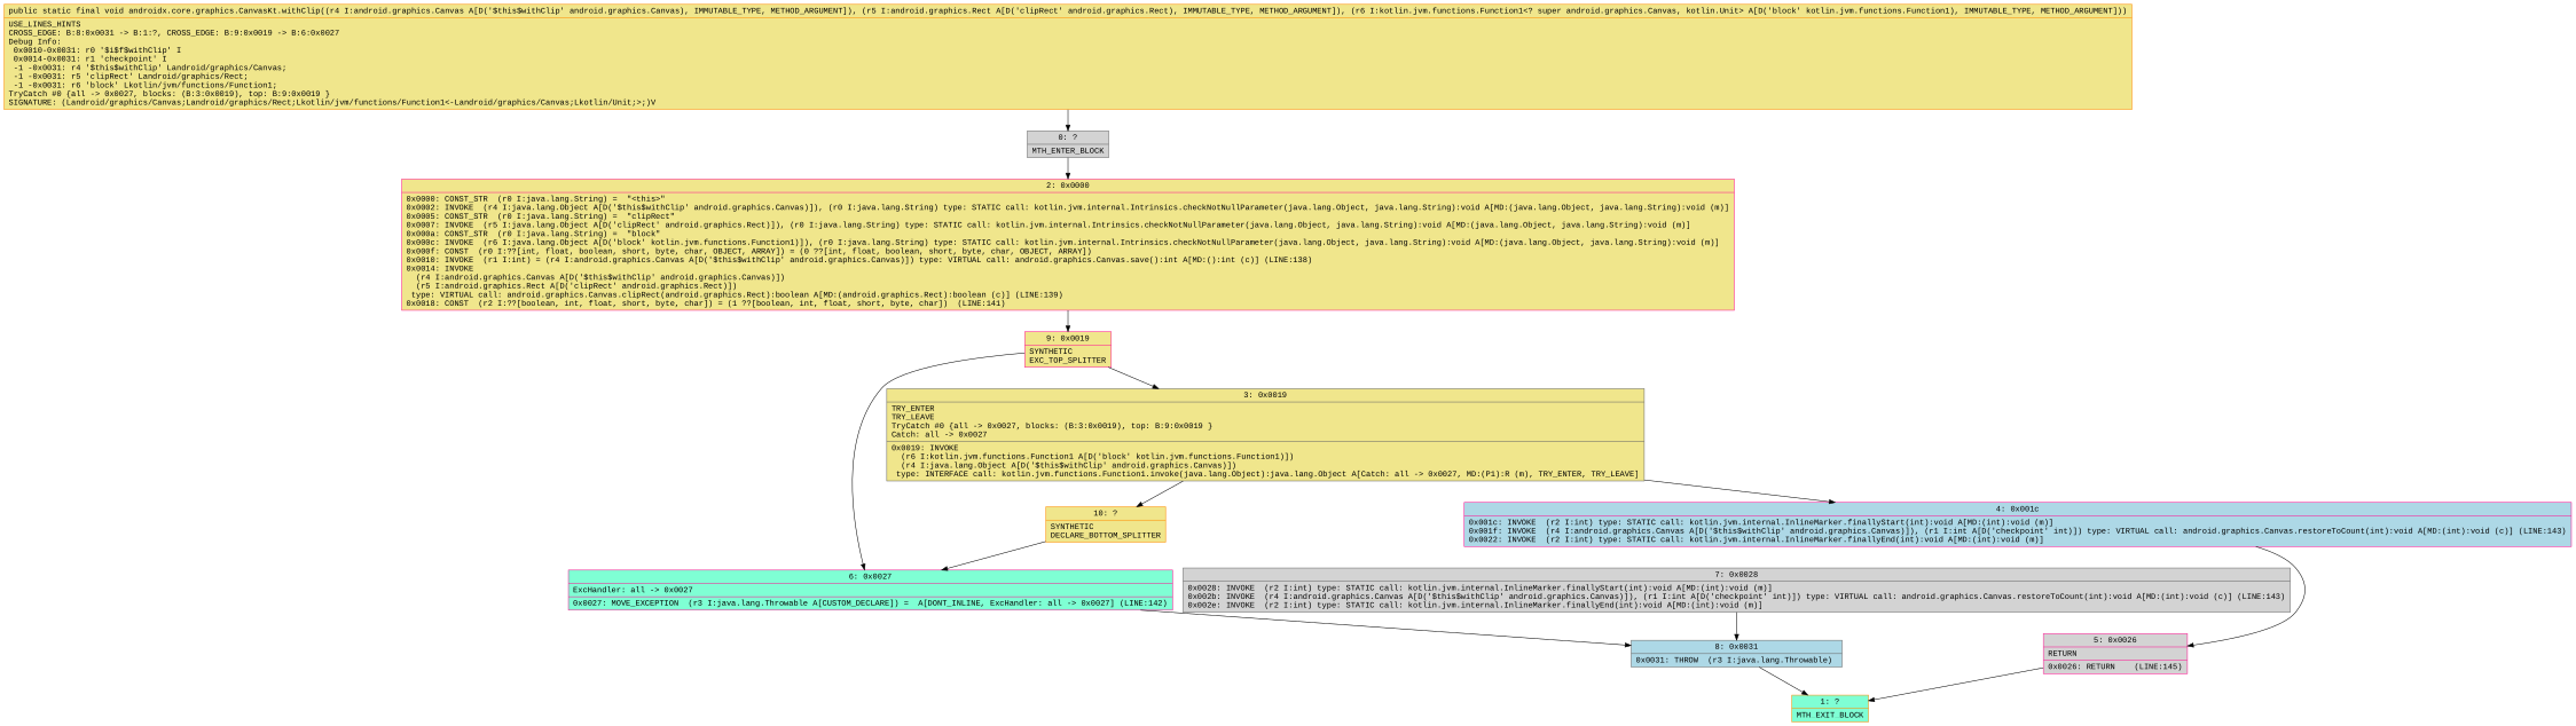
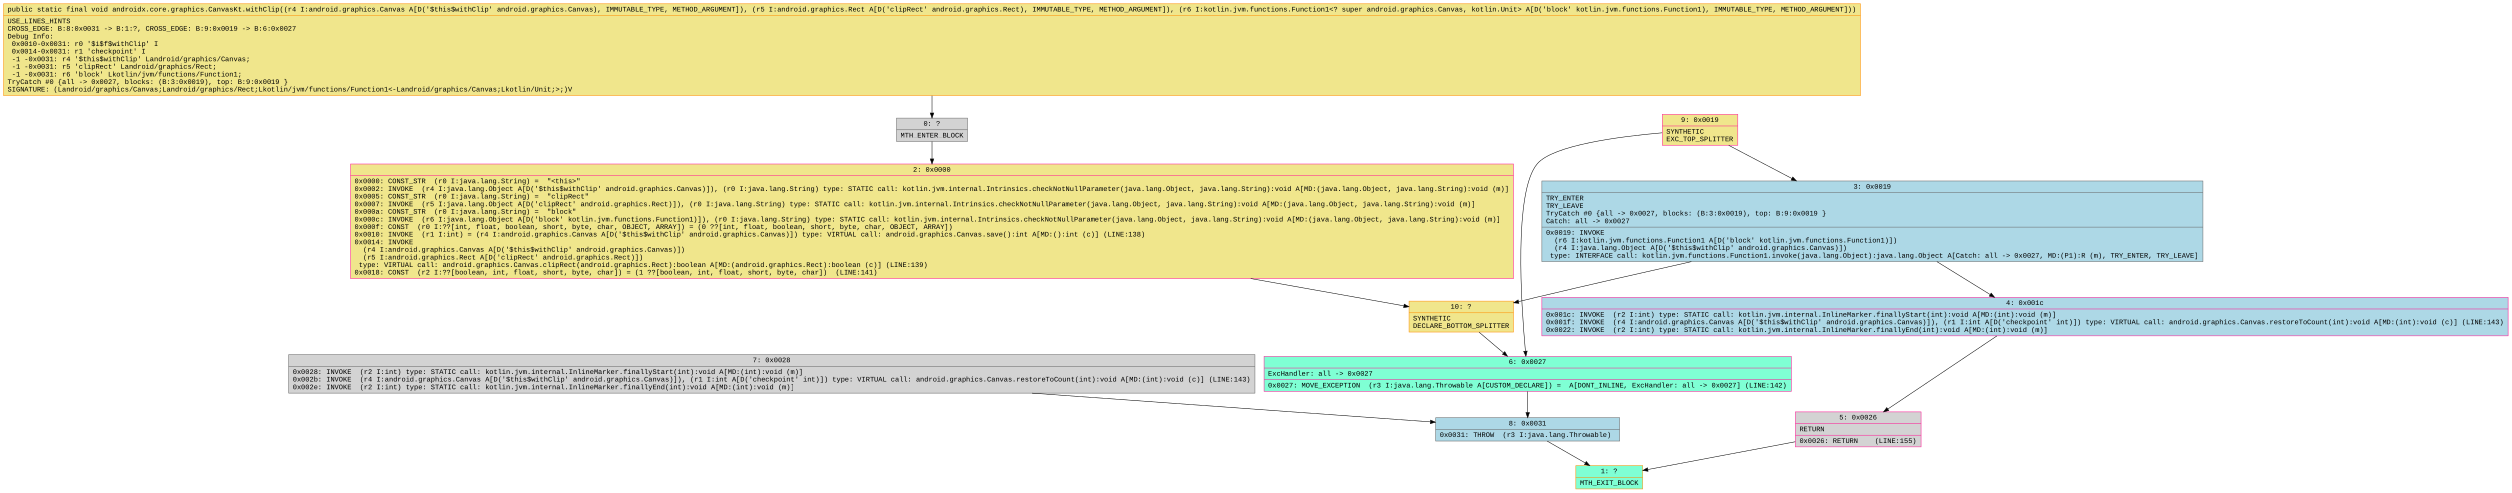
  digraph {
    fontname="Liberation Mono"
    node [color=deeppink fillcolor=khaki fontname="Liberation Mono" shape=record style=filled]
    edge [fontname="Liberation Mono"]
    n1 [color=gray40 fillcolor=lightgrey label="{0\:\ ?|MTH_ENTER_BLOCK\l}"]
    n2 [label="{2\:\ 0x0000|0x0000: CONST_STR  (r0 I:java.lang.String) =  \"\<this\>\" \l0x0002: INVOKE  (r4 I:java.lang.Object A[D('$this$withClip' android.graphics.Canvas)]), (r0 I:java.lang.String) type: STATIC call: kotlin.jvm.internal.Intrinsics.checkNotNullParameter(java.lang.Object, java.lang.String):void A[MD:(java.lang.Object, java.lang.String):void (m)]\l0x0005: CONST_STR  (r0 I:java.lang.String) =  \"clipRect\" \l0x0007: INVOKE  (r5 I:java.lang.Object A[D('clipRect' android.graphics.Rect)]), (r0 I:java.lang.String) type: STATIC call: kotlin.jvm.internal.Intrinsics.checkNotNullParameter(java.lang.Object, java.lang.String):void A[MD:(java.lang.Object, java.lang.String):void (m)]\l0x000a: CONST_STR  (r0 I:java.lang.String) =  \"block\" \l0x000c: INVOKE  (r6 I:java.lang.Object A[D('block' kotlin.jvm.functions.Function1)]), (r0 I:java.lang.String) type: STATIC call: kotlin.jvm.internal.Intrinsics.checkNotNullParameter(java.lang.Object, java.lang.String):void A[MD:(java.lang.Object, java.lang.String):void (m)]\l0x000f: CONST  (r0 I:??[int, float, boolean, short, byte, char, OBJECT, ARRAY]) = (0 ??[int, float, boolean, short, byte, char, OBJECT, ARRAY]) \l0x0010: INVOKE  (r1 I:int) = (r4 I:android.graphics.Canvas A[D('$this$withClip' android.graphics.Canvas)]) type: VIRTUAL call: android.graphics.Canvas.save():int A[MD:():int (c)] (LINE:138)\l0x0014: INVOKE  \l  (r4 I:android.graphics.Canvas A[D('$this$withClip' android.graphics.Canvas)])\l  (r5 I:android.graphics.Rect A[D('clipRect' android.graphics.Rect)])\l type: VIRTUAL call: android.graphics.Canvas.clipRect(android.graphics.Rect):boolean A[MD:(android.graphics.Rect):boolean (c)] (LINE:139)\l0x0018: CONST  (r2 I:??[boolean, int, float, short, byte, char]) = (1 ??[boolean, int, float, short, byte, char])  (LINE:141)\l}"]
    n3 [label="{9\:\ 0x0019|SYNTHETIC\lEXC_TOP_SPLITTER\l}"]
-   n4 [color=gray40 label="{3\:\ 0x0019|TRY_ENTER\lTRY_LEAVE\lTryCatch #0 \{all \-\> 0x0027, blocks: (B:3:0x0019), top: B:9:0x0019 \}\lCatch: all \-\> 0x0027\l|0x0019: INVOKE  \l  (r6 I:kotlin.jvm.functions.Function1 A[D('block' kotlin.jvm.functions.Function1)])\l  (r4 I:java.lang.Object A[D('$this$withClip' android.graphics.Canvas)])\l type: INTERFACE call: kotlin.jvm.functions.Function1.invoke(java.lang.Object):java.lang.Object A[Catch: all \-\> 0x0027, MD:(P1):R (m), TRY_ENTER, TRY_LEAVE]\l}"]
+   n4 [color=gray40 fillcolor=lightblue label="{3\:\ 0x0019|TRY_ENTER\lTRY_LEAVE\lTryCatch #0 \{all \-\> 0x0027, blocks: (B:3:0x0019), top: B:9:0x0019 \}\lCatch: all \-\> 0x0027\l|0x0019: INVOKE  \l  (r6 I:kotlin.jvm.functions.Function1 A[D('block' kotlin.jvm.functions.Function1)])\l  (r4 I:java.lang.Object A[D('$this$withClip' android.graphics.Canvas)])\l type: INTERFACE call: kotlin.jvm.functions.Function1.invoke(java.lang.Object):java.lang.Object A[Catch: all \-\> 0x0027, MD:(P1):R (m), TRY_ENTER, TRY_LEAVE]\l}"]
    n5 [fillcolor=aquamarine label="{6\:\ 0x0027|ExcHandler: all \-\> 0x0027\l|0x0027: MOVE_EXCEPTION  (r3 I:java.lang.Throwable A[CUSTOM_DECLARE]) =  A[DONT_INLINE, ExcHandler: all \-\> 0x0027] (LINE:142)\l}"]
    n6 [fillcolor=lightblue label="{4\:\ 0x001c|0x001c: INVOKE  (r2 I:int) type: STATIC call: kotlin.jvm.internal.InlineMarker.finallyStart(int):void A[MD:(int):void (m)]\l0x001f: INVOKE  (r4 I:android.graphics.Canvas A[D('$this$withClip' android.graphics.Canvas)]), (r1 I:int A[D('checkpoint' int)]) type: VIRTUAL call: android.graphics.Canvas.restoreToCount(int):void A[MD:(int):void (c)] (LINE:143)\l0x0022: INVOKE  (r2 I:int) type: STATIC call: kotlin.jvm.internal.InlineMarker.finallyEnd(int):void A[MD:(int):void (m)]\l}"]
    n7 [color=darkorange label="{10\:\ ?|SYNTHETIC\lDECLARE_BOTTOM_SPLITTER\l}"]
    n8 [color=gray40 fillcolor=lightblue label="{8\:\ 0x0031|0x0031: THROW  (r3 I:java.lang.Throwable) \l}"]
-   n9 [fillcolor=lightgrey label="{5\:\ 0x0026|RETURN\l|0x0026: RETURN    (LINE:145)\l}"]
+   n9 [fillcolor=lightgrey label="{5\:\ 0x0026|RETURN\l|0x0026: RETURN    (LINE:155)\l}"]
    n10 [color=darkorange fillcolor=aquamarine label="{1\:\ ?|MTH_EXIT_BLOCK\l}"]
    n11 [color=gray40 fillcolor=lightgrey label="{7\:\ 0x0028|0x0028: INVOKE  (r2 I:int) type: STATIC call: kotlin.jvm.internal.InlineMarker.finallyStart(int):void A[MD:(int):void (m)]\l0x002b: INVOKE  (r4 I:android.graphics.Canvas A[D('$this$withClip' android.graphics.Canvas)]), (r1 I:int A[D('checkpoint' int)]) type: VIRTUAL call: android.graphics.Canvas.restoreToCount(int):void A[MD:(int):void (c)] (LINE:143)\l0x002e: INVOKE  (r2 I:int) type: STATIC call: kotlin.jvm.internal.InlineMarker.finallyEnd(int):void A[MD:(int):void (m)]\l}"]
    n12 [color=darkorange label="{public static final void androidx.core.graphics.CanvasKt.withClip((r4 I:android.graphics.Canvas A[D('$this$withClip' android.graphics.Canvas), IMMUTABLE_TYPE, METHOD_ARGUMENT]), (r5 I:android.graphics.Rect A[D('clipRect' android.graphics.Rect), IMMUTABLE_TYPE, METHOD_ARGUMENT]), (r6 I:kotlin.jvm.functions.Function1\<? super android.graphics.Canvas, kotlin.Unit\> A[D('block' kotlin.jvm.functions.Function1), IMMUTABLE_TYPE, METHOD_ARGUMENT]))  | USE_LINES_HINTS\lCROSS_EDGE: B:8:0x0031 \-\> B:1:?, CROSS_EDGE: B:9:0x0019 \-\> B:6:0x0027\lDebug Info:\l  0x0010\-0x0031: r0 '$i$f$withClip' I\l  0x0014\-0x0031: r1 'checkpoint' I\l  \-1 \-0x0031: r4 '$this$withClip' Landroid\/graphics\/Canvas;\l  \-1 \-0x0031: r5 'clipRect' Landroid\/graphics\/Rect;\l  \-1 \-0x0031: r6 'block' Lkotlin\/jvm\/functions\/Function1;\lTryCatch #0 \{all \-\> 0x0027, blocks: (B:3:0x0019), top: B:9:0x0019 \}\lSIGNATURE: (Landroid\/graphics\/Canvas;Landroid\/graphics\/Rect;Lkotlin\/jvm\/functions\/Function1\<\-Landroid\/graphics\/Canvas;Lkotlin\/Unit;\>;)V\l}"]
    n1 -> n2
-   n2 -> n3
+   n2 -> n7
    n3 -> n4
    n3 -> n5
    n4 -> n6
    n4 -> n7
    n5 -> n8
    n6 -> n9
    n7 -> n5
    n8 -> n10
    n9 -> n10
    n11 -> n8
    n12 -> n1
  }
